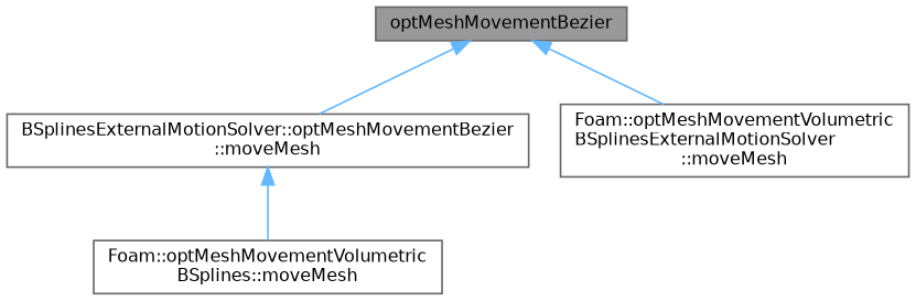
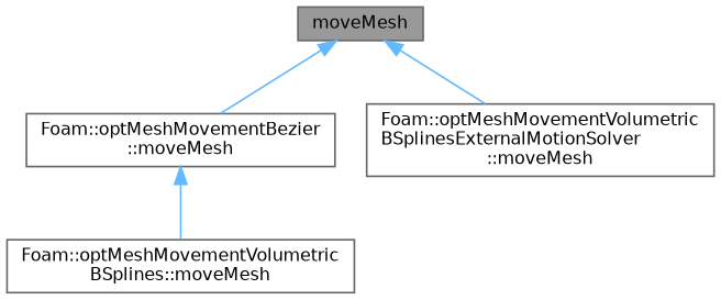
  digraph {
    rankdir=TB
    node [color=grey40 fillcolor=white fontname=Helvetica fontsize=10 shape=box style=filled]
    edge [color=steelblue1 dir=back fontname=Helvetica fontsize=10 labelfontname=Helvetica labelfontsize=10 style=solid]
-   n1 [color=gray40 fillcolor=grey60 fontcolor=black height=0.2 label=optMeshMovementBezier width=0.4]
-   n2 [height=0.2 label="BSplinesExternalMotionSolver::optMeshMovementBezier\l::moveMesh" width=0.4]
+   n1 [color=gray40 fillcolor=grey60 fontcolor=black height=0.2 label=moveMesh width=0.4]
+   n2 [height=0.2 label="Foam::optMeshMovementBezier\l::moveMesh" width=0.4]
    n3 [height=0.2 label="Foam::optMeshMovementVolumetric\lBSplinesExternalMotionSolver\l::moveMesh" width=0.4]
    n4 [height=0.2 label="Foam::optMeshMovementVolumetric\lBSplines::moveMesh" width=0.4]
    n1 -> n2
    n1 -> n3
    n2 -> n4
  }
